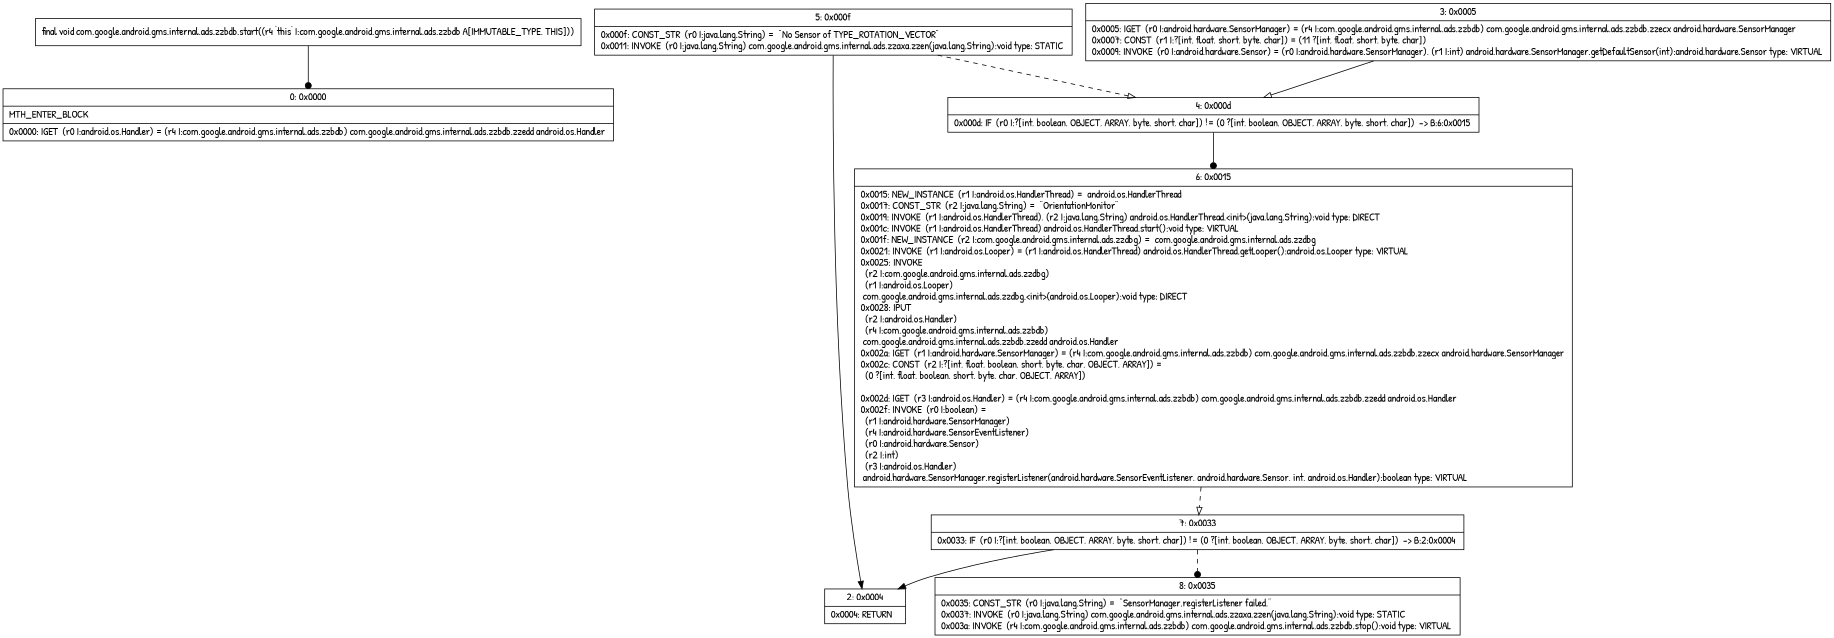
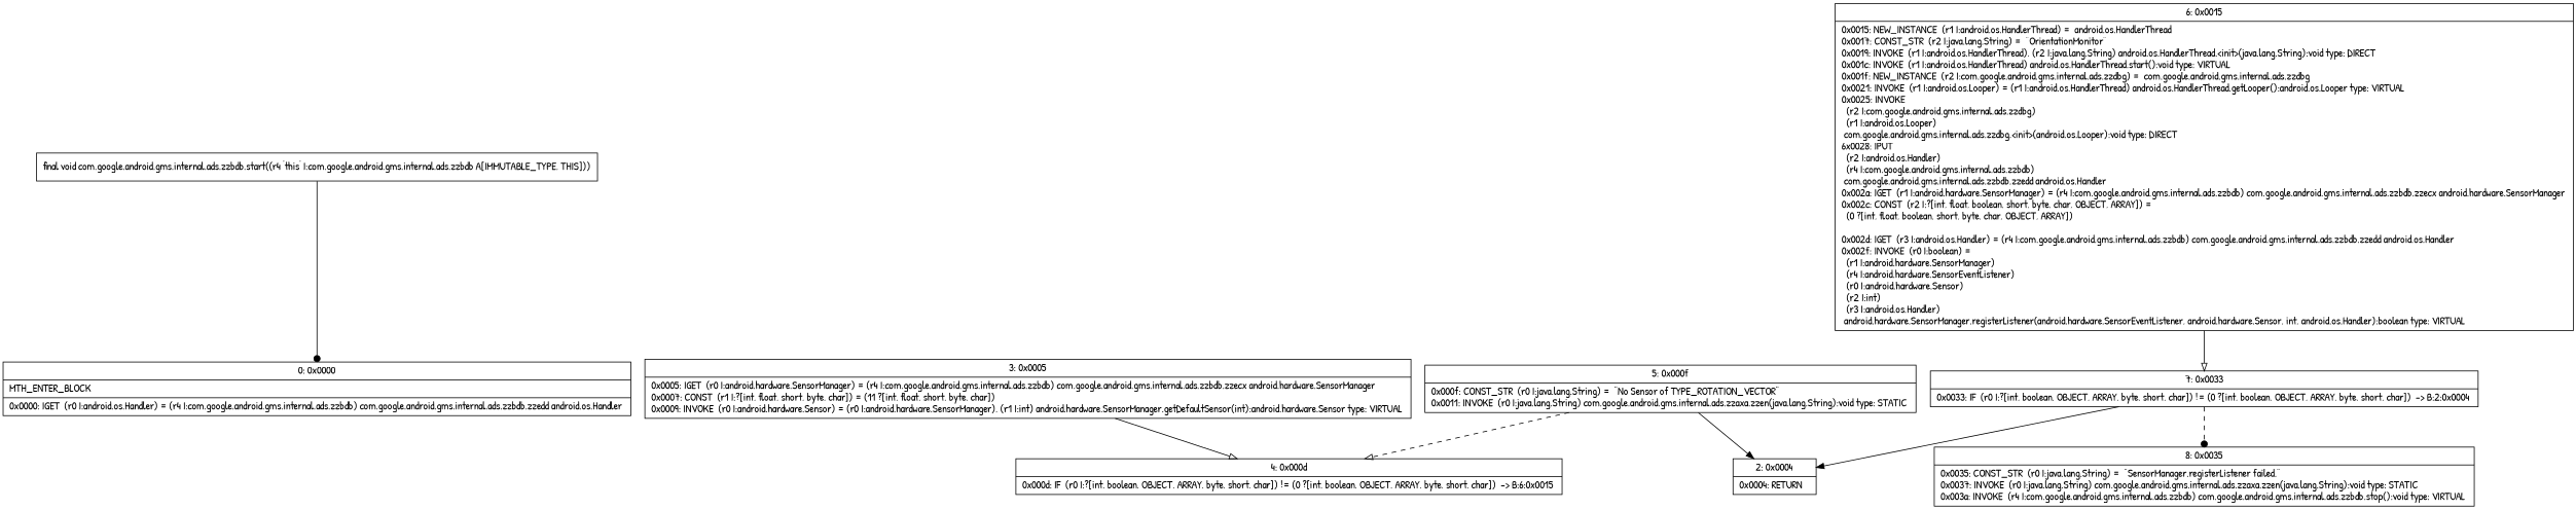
  digraph {
    fontname="Patrick Hand"
    node [fontname="Patrick Hand" shape=record]
    edge [arrowhead=onormal fontname="Patrick Hand"]
    n1 [label="{0\:\ 0x0000|MTH_ENTER_BLOCK\l|0x0000: IGET  (r0 I:android.os.Handler) = (r4 I:com.google.android.gms.internal.ads.zzbdb) com.google.android.gms.internal.ads.zzbdb.zzedd android.os.Handler \l}"]
    n2 [label="{2\:\ 0x0004|0x0004: RETURN   \l}"]
    n3 [label="{3\:\ 0x0005|0x0005: IGET  (r0 I:android.hardware.SensorManager) = (r4 I:com.google.android.gms.internal.ads.zzbdb) com.google.android.gms.internal.ads.zzbdb.zzecx android.hardware.SensorManager \l0x0007: CONST  (r1 I:?[int, float, short, byte, char]) = (11 ?[int, float, short, byte, char]) \l0x0009: INVOKE  (r0 I:android.hardware.Sensor) = (r0 I:android.hardware.SensorManager), (r1 I:int) android.hardware.SensorManager.getDefaultSensor(int):android.hardware.Sensor type: VIRTUAL \l}"]
    n4 [label="{4\:\ 0x000d|0x000d: IF  (r0 I:?[int, boolean, OBJECT, ARRAY, byte, short, char]) != (0 ?[int, boolean, OBJECT, ARRAY, byte, short, char])  \-\> B:6:0x0015 \l}"]
-   n5 [label="{6\:\ 0x0015|0x0015: NEW_INSTANCE  (r1 I:android.os.HandlerThread) =  android.os.HandlerThread \l0x0017: CONST_STR  (r2 I:java.lang.String) =  \"OrientationMonitor\" \l0x0019: INVOKE  (r1 I:android.os.HandlerThread), (r2 I:java.lang.String) android.os.HandlerThread.\<init\>(java.lang.String):void type: DIRECT \l0x001c: INVOKE  (r1 I:android.os.HandlerThread) android.os.HandlerThread.start():void type: VIRTUAL \l0x001f: NEW_INSTANCE  (r2 I:com.google.android.gms.internal.ads.zzdbg) =  com.google.android.gms.internal.ads.zzdbg \l0x0021: INVOKE  (r1 I:android.os.Looper) = (r1 I:android.os.HandlerThread) android.os.HandlerThread.getLooper():android.os.Looper type: VIRTUAL \l0x0025: INVOKE  \l  (r2 I:com.google.android.gms.internal.ads.zzdbg)\l  (r1 I:android.os.Looper)\l com.google.android.gms.internal.ads.zzdbg.\<init\>(android.os.Looper):void type: DIRECT \l0x0028: IPUT  \l  (r2 I:android.os.Handler)\l  (r4 I:com.google.android.gms.internal.ads.zzbdb)\l com.google.android.gms.internal.ads.zzbdb.zzedd android.os.Handler \l0x002a: IGET  (r1 I:android.hardware.SensorManager) = (r4 I:com.google.android.gms.internal.ads.zzbdb) com.google.android.gms.internal.ads.zzbdb.zzecx android.hardware.SensorManager \l0x002c: CONST  (r2 I:?[int, float, boolean, short, byte, char, OBJECT, ARRAY]) = \l  (0 ?[int, float, boolean, short, byte, char, OBJECT, ARRAY])\l \l0x002d: IGET  (r3 I:android.os.Handler) = (r4 I:com.google.android.gms.internal.ads.zzbdb) com.google.android.gms.internal.ads.zzbdb.zzedd android.os.Handler \l0x002f: INVOKE  (r0 I:boolean) = \l  (r1 I:android.hardware.SensorManager)\l  (r4 I:android.hardware.SensorEventListener)\l  (r0 I:android.hardware.Sensor)\l  (r2 I:int)\l  (r3 I:android.os.Handler)\l android.hardware.SensorManager.registerListener(android.hardware.SensorEventListener, android.hardware.Sensor, int, android.os.Handler):boolean type: VIRTUAL \l}"]
+   n5 [label="{6\:\ 0x0015|0x0015: NEW_INSTANCE  (r1 I:android.os.HandlerThread) =  android.os.HandlerThread \l0x0017: CONST_STR  (r2 I:java.lang.String) =  \"OrientationMonitor\" \l0x0019: INVOKE  (r1 I:android.os.HandlerThread), (r2 I:java.lang.String) android.os.HandlerThread.\<init\>(java.lang.String):void type: DIRECT \l0x001c: INVOKE  (r1 I:android.os.HandlerThread) android.os.HandlerThread.start():void type: VIRTUAL \l0x001f: NEW_INSTANCE  (r2 I:com.google.android.gms.internal.ads.zzdbg) =  com.google.android.gms.internal.ads.zzdbg \l0x0021: INVOKE  (r1 I:android.os.Looper) = (r1 I:android.os.HandlerThread) android.os.HandlerThread.getLooper():android.os.Looper type: VIRTUAL \l0x0025: INVOKE  \l  (r2 I:com.google.android.gms.internal.ads.zzdbg)\l  (r1 I:android.os.Looper)\l com.google.android.gms.internal.ads.zzdbg.\<init\>(android.os.Looper):void type: DIRECT \l6x0028: IPUT  \l  (r2 I:android.os.Handler)\l  (r4 I:com.google.android.gms.internal.ads.zzbdb)\l com.google.android.gms.internal.ads.zzbdb.zzedd android.os.Handler \l0x002a: IGET  (r1 I:android.hardware.SensorManager) = (r4 I:com.google.android.gms.internal.ads.zzbdb) com.google.android.gms.internal.ads.zzbdb.zzecx android.hardware.SensorManager \l0x002c: CONST  (r2 I:?[int, float, boolean, short, byte, char, OBJECT, ARRAY]) = \l  (0 ?[int, float, boolean, short, byte, char, OBJECT, ARRAY])\l \l0x002d: IGET  (r3 I:android.os.Handler) = (r4 I:com.google.android.gms.internal.ads.zzbdb) com.google.android.gms.internal.ads.zzbdb.zzedd android.os.Handler \l0x002f: INVOKE  (r0 I:boolean) = \l  (r1 I:android.hardware.SensorManager)\l  (r4 I:android.hardware.SensorEventListener)\l  (r0 I:android.hardware.Sensor)\l  (r2 I:int)\l  (r3 I:android.os.Handler)\l android.hardware.SensorManager.registerListener(android.hardware.SensorEventListener, android.hardware.Sensor, int, android.os.Handler):boolean type: VIRTUAL \l}"]
    n6 [label="{5\:\ 0x000f|0x000f: CONST_STR  (r0 I:java.lang.String) =  \"No Sensor of TYPE_ROTATION_VECTOR\" \l0x0011: INVOKE  (r0 I:java.lang.String) com.google.android.gms.internal.ads.zzaxa.zzen(java.lang.String):void type: STATIC \l}"]
    n7 [label="{7\:\ 0x0033|0x0033: IF  (r0 I:?[int, boolean, OBJECT, ARRAY, byte, short, char]) != (0 ?[int, boolean, OBJECT, ARRAY, byte, short, char])  \-\> B:2:0x0004 \l}"]
    n8 [label="{8\:\ 0x0035|0x0035: CONST_STR  (r0 I:java.lang.String) =  \"SensorManager.registerListener failed.\" \l0x0037: INVOKE  (r0 I:java.lang.String) com.google.android.gms.internal.ads.zzaxa.zzen(java.lang.String):void type: STATIC \l0x003a: INVOKE  (r4 I:com.google.android.gms.internal.ads.zzbdb) com.google.android.gms.internal.ads.zzbdb.stop():void type: VIRTUAL \l}"]
    n9 [label="{final void com.google.android.gms.internal.ads.zzbdb.start((r4 'this' I:com.google.android.gms.internal.ads.zzbdb A[IMMUTABLE_TYPE, THIS])) }"]
    n3 -> n4
-   n4 -> n5 [arrowhead=dot]
-   n5 -> n7 [style=dashed]
+   n5 -> n7
    n6 -> n2 [arrowhead=normal]
    n6 -> n4 [style=dashed]
    n7 -> n2 [arrowhead=normal]
    n7 -> n8 [arrowhead=dot style=dashed]
    n9 -> n1 [arrowhead=dot]
  }
